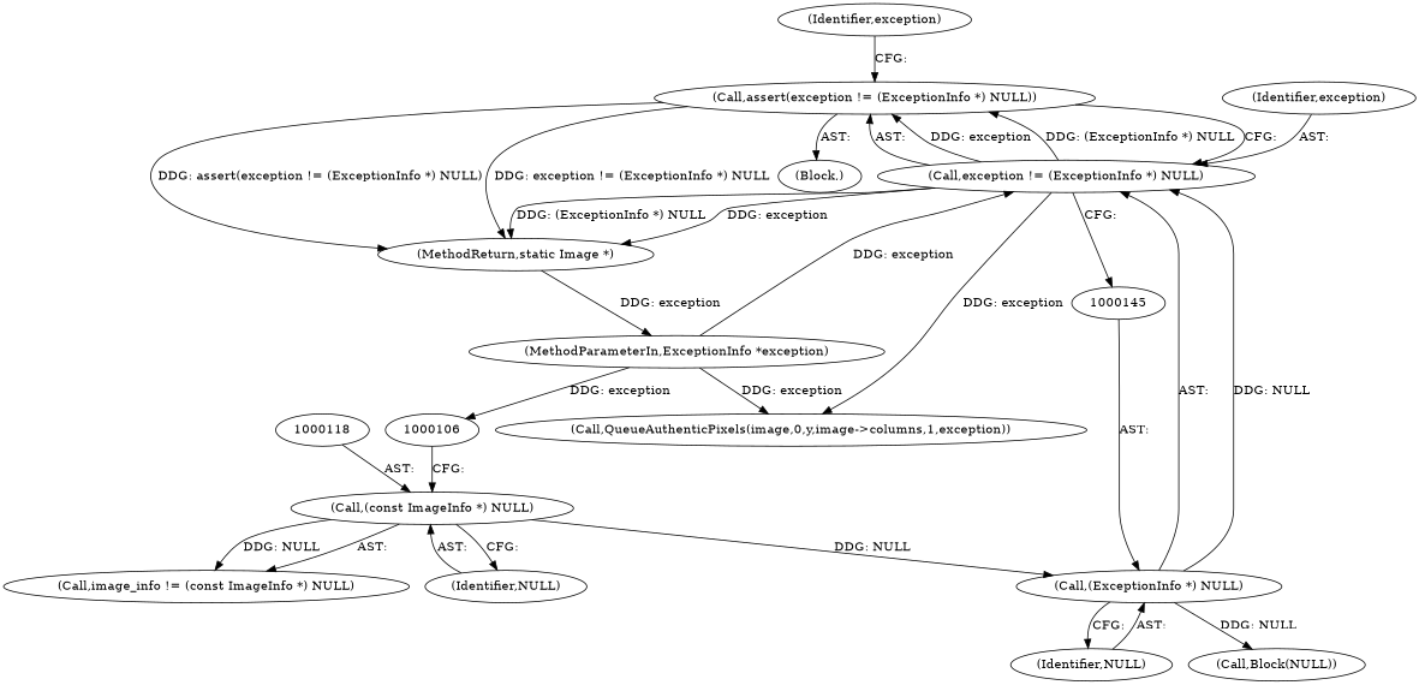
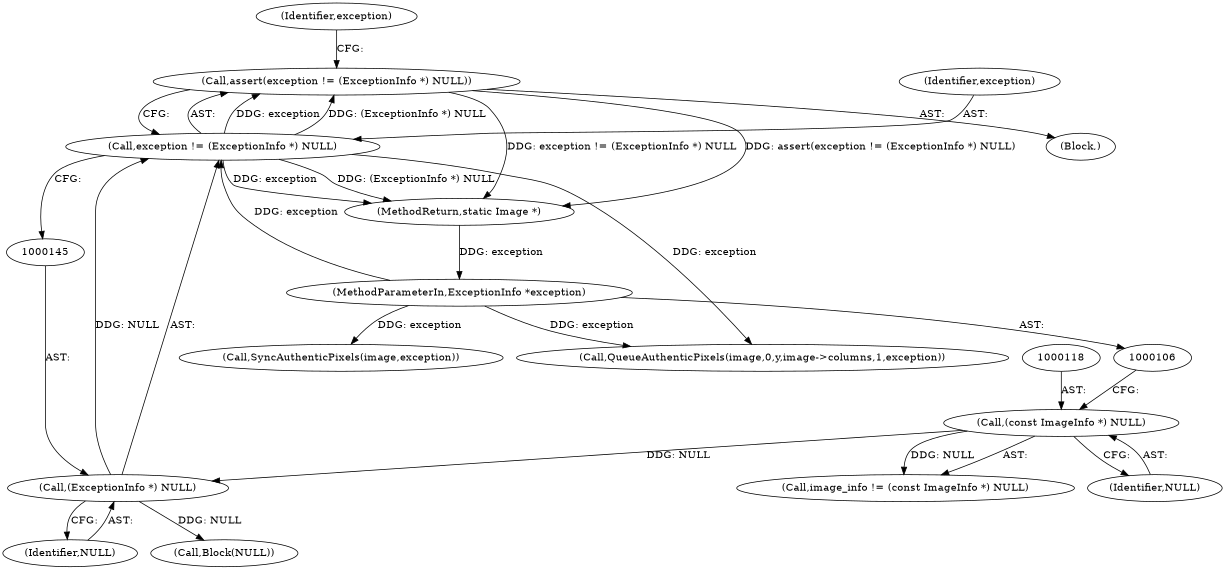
  digraph {
    n1 [label="(Call,assert(exception != (ExceptionInfo *) NULL))"]
    n2 [label="(Call,exception != (ExceptionInfo *) NULL)"]
    n3 [label="(Block,)"]
    n4 [label="(MethodReturn,static Image *)"]
    n5 [label="(Call,QueueAuthenticPixels(image,0,y,image->columns,1,exception))"]
    1000145
    n7 [label="(MethodParameterIn,ExceptionInfo *exception)"]
    n8 [label="(Call,(ExceptionInfo *) NULL)"]
    n9 [label="(Identifier,NULL)"]
    n10 [label="(Call,Block(NULL))"]
+   n11 [label="(Call,SyncAuthenticPixels(image,exception))"]
    1000106
    n13 [label="(Call,(const ImageInfo *) NULL)"]
    n14 [label="(Call,image_info != (const ImageInfo *) NULL)"]
    n15 [label="(Identifier,NULL)"]
    n16 [label="(Identifier,exception)"]
    n17 [label="(Identifier,exception)"]
    1000118
    n1 -> n2 [label="CFG: "]
    n1 -> n3 [label="AST: "]
    n1 -> n4 [label="DDG: exception != (ExceptionInfo *) NULL"]
    n1 -> n4 [label="DDG: assert(exception != (ExceptionInfo *) NULL)"]
    n2 -> n1 [label="AST: "]
    n2 -> n1 [label="DDG: exception"]
    n2 -> n1 [label="DDG: (ExceptionInfo *) NULL"]
    n2 -> n4 [label="DDG: (ExceptionInfo *) NULL"]
    n2 -> n4 [label="DDG: exception"]
    n2 -> n5 [label="DDG: exception"]
    n2 -> 1000145 [label="CFG: "]
    n4 -> n7 [label="DDG: exception"]
    1000145 -> n8 [label="AST: "]
    n7 -> n2 [label="DDG: exception"]
    n7 -> n5 [label="DDG: exception"]
-   n7 -> 1000106 [label="DDG: exception"]
+   n7 -> n11 [label="DDG: exception"]
+   n7 -> 1000106 [label="AST: "]
    n8 -> n2 [label="AST: "]
    n8 -> n2 [label="DDG: NULL"]
    n8 -> n9 [label="CFG: "]
    n8 -> n10 [label="DDG: NULL"]
    n9 -> n8 [label="AST: "]
    1000106 -> n13 [label="CFG: "]
    n13 -> n8 [label="DDG: NULL"]
    n13 -> n14 [label="AST: "]
    n13 -> n14 [label="DDG: NULL"]
    n13 -> n15 [label="CFG: "]
    n15 -> n13 [label="AST: "]
    n16 -> n2 [label="AST: "]
    n17 -> n1 [label="CFG: "]
    1000118 -> n13 [label="AST: "]
  }
